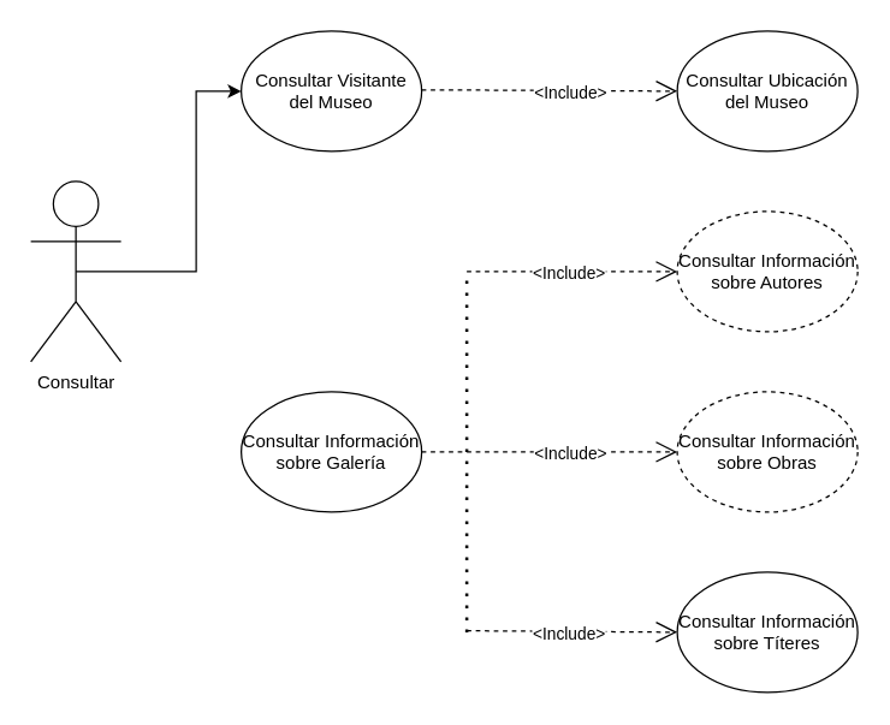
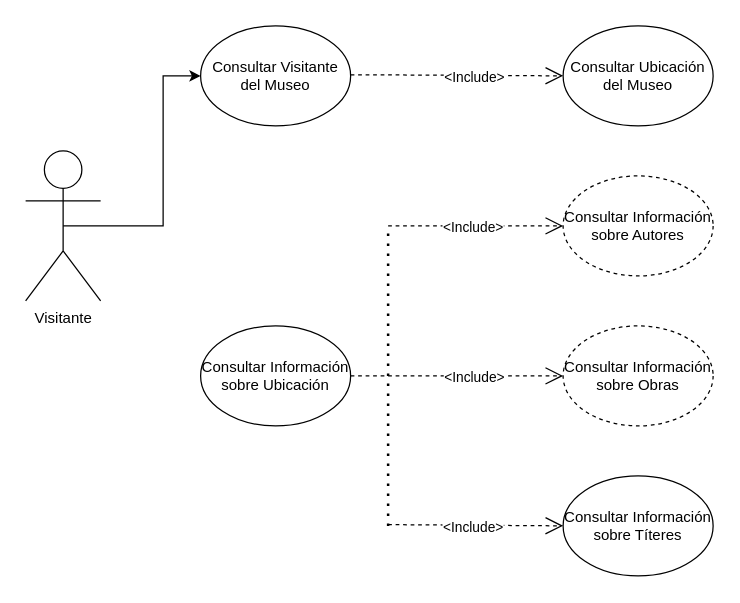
  <mxCell id="0" />
  <mxCell id="1" parent="0" />
  <mxCell id="2" style="edgeStyle=orthogonalEdgeStyle;rounded=0;orthogonalLoop=1;jettySize=auto;html=1;exitX=0.5;exitY=0.5;exitDx=0;exitDy=0;exitPerimeter=0;entryX=0;entryY=0.5;entryDx=0;entryDy=0;" parent="1" source="3" target="5" edge="1"><mxGeometry relative="1" as="geometry"><Array as="points"><mxPoint x="130" y="180" /><mxPoint x="130" y="60" /></Array></mxGeometry></mxCell>
- <mxCell id="3" value="Consultar" style="shape=umlActor;verticalLabelPosition=bottom;verticalAlign=top;html=1;outlineConnect=0;" parent="1" vertex="1"><mxGeometry x="20" y="120" width="60" height="120" as="geometry" /></mxCell>
+ <mxCell id="3" value="Visitante" style="shape=umlActor;verticalLabelPosition=bottom;verticalAlign=top;html=1;outlineConnect=0;" parent="1" vertex="1"><mxGeometry x="20" y="120" width="60" height="120" as="geometry" /></mxCell>
  <mxCell id="4" value="Consultar Ubicación del Museo" style="ellipse;whiteSpace=wrap;html=1;" parent="1" vertex="1"><mxGeometry x="450" y="20" width="120" height="80" as="geometry" /></mxCell>
  <mxCell id="5" value="Consultar Visitante del Museo" style="ellipse;whiteSpace=wrap;html=1;" parent="1" vertex="1"><mxGeometry x="160" y="20" width="120" height="80" as="geometry" /></mxCell>
- <mxCell id="6" value="Consultar Información sobre Galería" style="ellipse;whiteSpace=wrap;html=1;" parent="1" vertex="1"><mxGeometry x="160" y="260" width="120" height="80" as="geometry" /></mxCell>
+ <mxCell id="6" value="Consultar Información sobre Ubicación" style="ellipse;whiteSpace=wrap;html=1;" parent="1" vertex="1"><mxGeometry x="160" y="260" width="120" height="80" as="geometry" /></mxCell>
  <mxCell id="7" value="Consultar Información sobre Autores" style="ellipse;whiteSpace=wrap;html=1;dashed=1;" vertex="1" parent="1"><mxGeometry x="450" y="140" width="120" height="80" as="geometry" /></mxCell>
  <mxCell id="8" value="Consultar Información sobre Obras" style="ellipse;whiteSpace=wrap;html=1;dashed=1;" vertex="1" parent="1"><mxGeometry x="450" y="260" width="120" height="80" as="geometry" /></mxCell>
  <mxCell id="9" value="" style="endArrow=open;endSize=12;dashed=1;html=1;rounded=0;exitX=1;exitY=0.5;exitDx=0;exitDy=0;entryX=0;entryY=0.5;entryDx=0;entryDy=0;" edge="1" parent="1" target="4"><mxGeometry width="160" relative="1" as="geometry"><mxPoint x="280" y="59.23" as="sourcePoint" /><mxPoint x="390" y="59" as="targetPoint" /><Array as="points"><mxPoint x="310" y="59.23" /></Array></mxGeometry></mxCell>
  <mxCell id="10" value="&lt;span data-huuid=&quot;11957949722805636691&quot;&gt;&lt;span&gt;&amp;lt;&lt;/span&gt;&lt;/span&gt;&lt;span data-huuid=&quot;11957949722805636691&quot;&gt;&lt;span&gt;Include&amp;gt;&lt;/span&gt;&lt;/span&gt;" style="edgeLabel;html=1;align=center;verticalAlign=middle;resizable=0;points=[];" vertex="1" connectable="0" parent="9"><mxGeometry x="-0.062" y="1" relative="1" as="geometry"><mxPoint x="18" y="2" as="offset" /></mxGeometry></mxCell>
  <mxCell id="11" value="Consultar Información sobre Títeres" style="ellipse;whiteSpace=wrap;html=1;" vertex="1" parent="1"><mxGeometry x="450" y="380" width="120" height="80" as="geometry" /></mxCell>
  <mxCell id="12" value="" style="endArrow=open;endSize=12;dashed=1;html=1;rounded=0;entryX=0;entryY=0.5;entryDx=0;entryDy=0;exitX=1;exitY=0.5;exitDx=0;exitDy=0;" edge="1" parent="1" source="6" target="8"><mxGeometry width="160" relative="1" as="geometry"><mxPoint x="370" y="299.44" as="sourcePoint" /><mxPoint x="560" y="299.94" as="targetPoint" /></mxGeometry></mxCell>
  <mxCell id="13" value="&lt;span data-huuid=&quot;11957949722805636691&quot;&gt;&lt;span&gt;&amp;lt;&lt;/span&gt;&lt;/span&gt;&lt;span data-huuid=&quot;11957949722805636691&quot;&gt;&lt;span&gt;Include&amp;gt;&lt;/span&gt;&lt;/span&gt;" style="edgeLabel;html=1;align=center;verticalAlign=middle;resizable=0;points=[];" vertex="1" connectable="0" parent="12"><mxGeometry x="-0.062" y="1" relative="1" as="geometry"><mxPoint x="18" y="1" as="offset" /></mxGeometry></mxCell>
  <mxCell id="14" value="" style="endArrow=open;endSize=12;dashed=1;html=1;rounded=0;entryX=0;entryY=0.5;entryDx=0;entryDy=0;" edge="1" parent="1" target="7"><mxGeometry x="-0.833" y="-60" width="160" relative="1" as="geometry"><mxPoint x="310" y="180" as="sourcePoint" /><mxPoint x="540" y="260" as="targetPoint" /><mxPoint as="offset" /></mxGeometry></mxCell>
  <mxCell id="15" value="" style="endArrow=none;dashed=1;html=1;dashPattern=1 3;strokeWidth=2;rounded=0;" edge="1" parent="1"><mxGeometry width="50" height="50" relative="1" as="geometry"><mxPoint x="310" y="300" as="sourcePoint" /><mxPoint x="310" y="180" as="targetPoint" /></mxGeometry></mxCell>
  <mxCell id="16" value="&lt;span data-huuid=&quot;11957949722805636691&quot;&gt;&lt;span&gt;&amp;lt;&lt;/span&gt;&lt;/span&gt;&lt;span data-huuid=&quot;11957949722805636691&quot;&gt;&lt;span&gt;Include&amp;gt;&lt;/span&gt;&lt;/span&gt;" style="edgeLabel;html=1;align=center;verticalAlign=middle;resizable=0;points=[];" vertex="1" connectable="0" parent="1"><mxGeometry x="377.996" y="180.001" as="geometry" /></mxCell>
  <mxCell id="17" value="" style="endArrow=open;endSize=12;dashed=1;html=1;rounded=0;entryX=0;entryY=0.5;entryDx=0;entryDy=0;" edge="1" parent="1" target="11"><mxGeometry x="-0.833" y="-60" width="160" relative="1" as="geometry"><mxPoint x="310" y="419" as="sourcePoint" /><mxPoint x="570" y="419.44" as="targetPoint" /><mxPoint as="offset" /></mxGeometry></mxCell>
  <mxCell id="18" value="" style="endArrow=none;dashed=1;html=1;dashPattern=1 3;strokeWidth=2;rounded=0;" edge="1" parent="1"><mxGeometry width="50" height="50" relative="1" as="geometry"><mxPoint x="310" y="420" as="sourcePoint" /><mxPoint x="310" y="300" as="targetPoint" /></mxGeometry></mxCell>
  <mxCell id="19" value="&lt;span data-huuid=&quot;11957949722805636691&quot;&gt;&lt;span&gt;&amp;lt;&lt;/span&gt;&lt;/span&gt;&lt;span data-huuid=&quot;11957949722805636691&quot;&gt;&lt;span&gt;Include&amp;gt;&lt;/span&gt;&lt;/span&gt;" style="edgeLabel;html=1;align=center;verticalAlign=middle;resizable=0;points=[];" vertex="1" connectable="0" parent="1"><mxGeometry x="377.996" y="420.001" as="geometry" /></mxCell>
